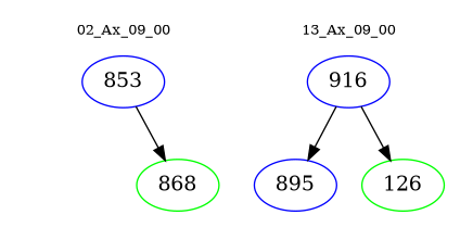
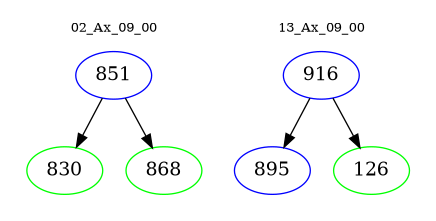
  digraph {
    node [color=blue]
    edge [color=black]
-   n1 [label=853]
+   n1 [label=851]
+   n2 [color=green label=830]
    n3 [color=green label=868]
    n4 [label=916]
    n5 [label=895]
    n6 [color=green label=126]
    subgraph cluster_1 {
      color=white
      fontsize=10
      label="02_Ax_09_00"
      n1
+     n2
      n3
    }
    subgraph cluster_2 {
      color=white
      fontsize=10
      label="13_Ax_09_00"
      n4
      n5
      n6
    }
+   n1 -> n2
    n1 -> n3
    n4 -> n5
    n4 -> n6
  }
